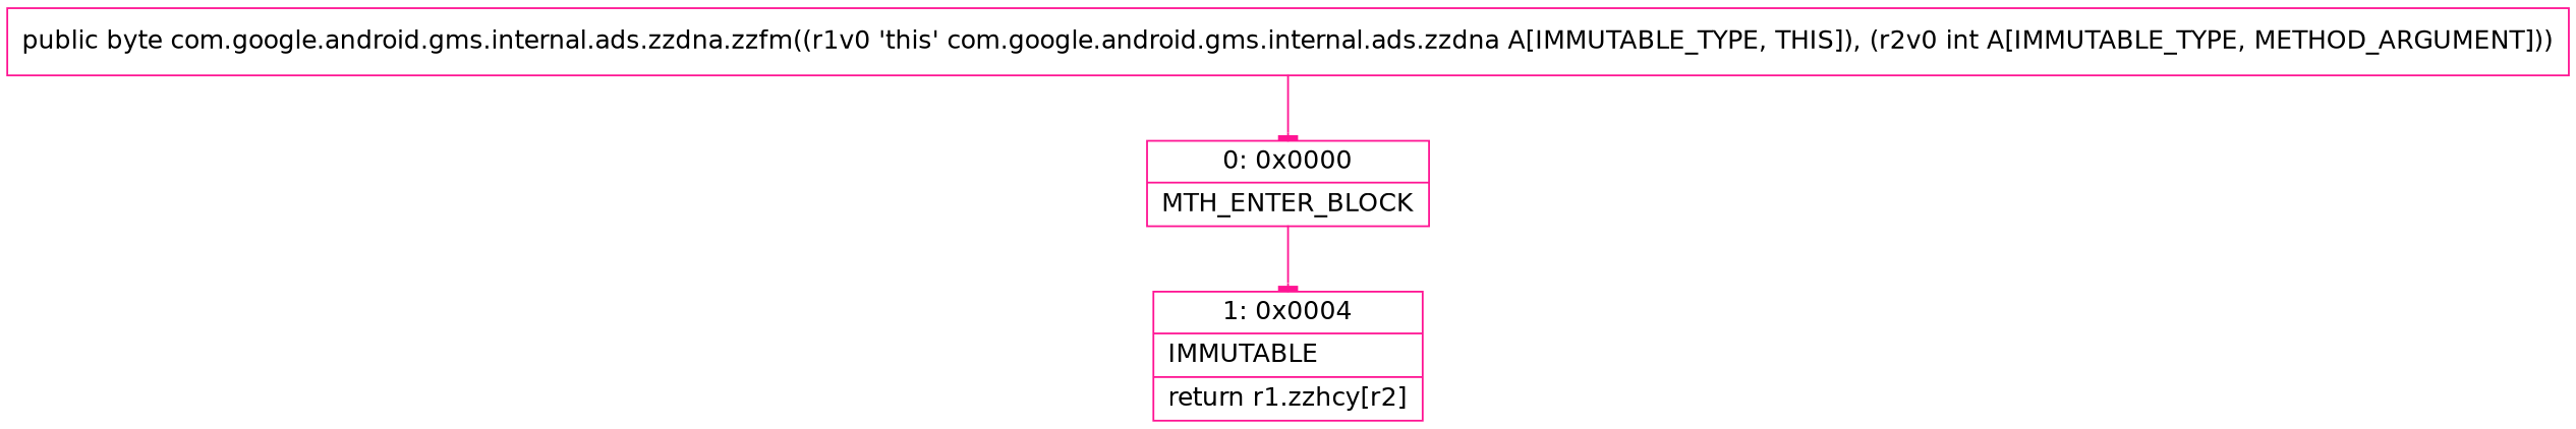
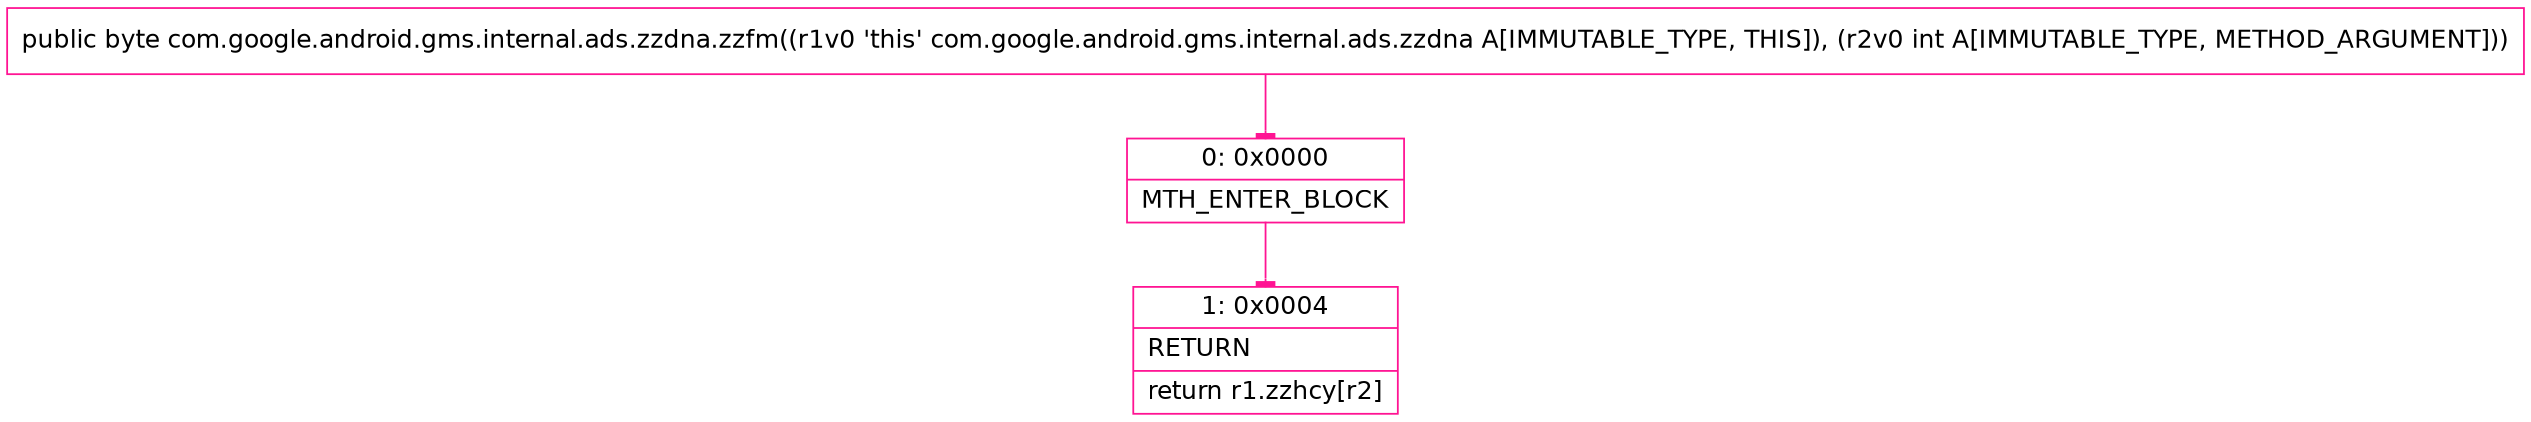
  digraph {
    fontname="DejaVu Sans"
    node [shape=record color=deeppink fontname="DejaVu Sans"]
    edge [color=deeppink arrowhead=tee fontname="DejaVu Sans"]
    n1 [label="{0\:\ 0x0000|MTH_ENTER_BLOCK\l}"]
-   n2 [label="{1\:\ 0x0004|IMMUTABLE\l|return r1.zzhcy[r2]\l}"]
+   n2 [label="{1\:\ 0x0004|RETURN\l|return r1.zzhcy[r2]\l}"]
    n3 [label="{public byte com.google.android.gms.internal.ads.zzdna.zzfm((r1v0 'this' com.google.android.gms.internal.ads.zzdna A[IMMUTABLE_TYPE, THIS]), (r2v0 int A[IMMUTABLE_TYPE, METHOD_ARGUMENT])) }"]
    n1 -> n2
    n3 -> n1
  }
